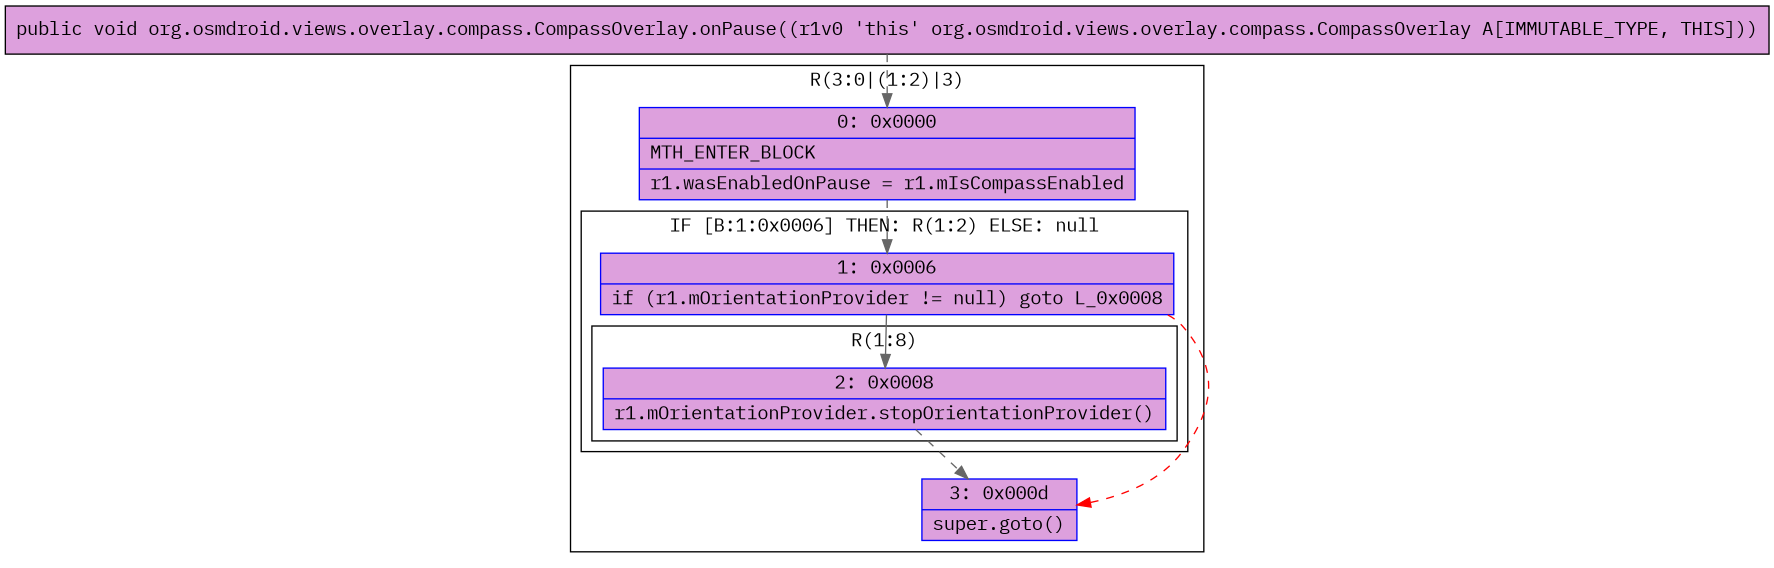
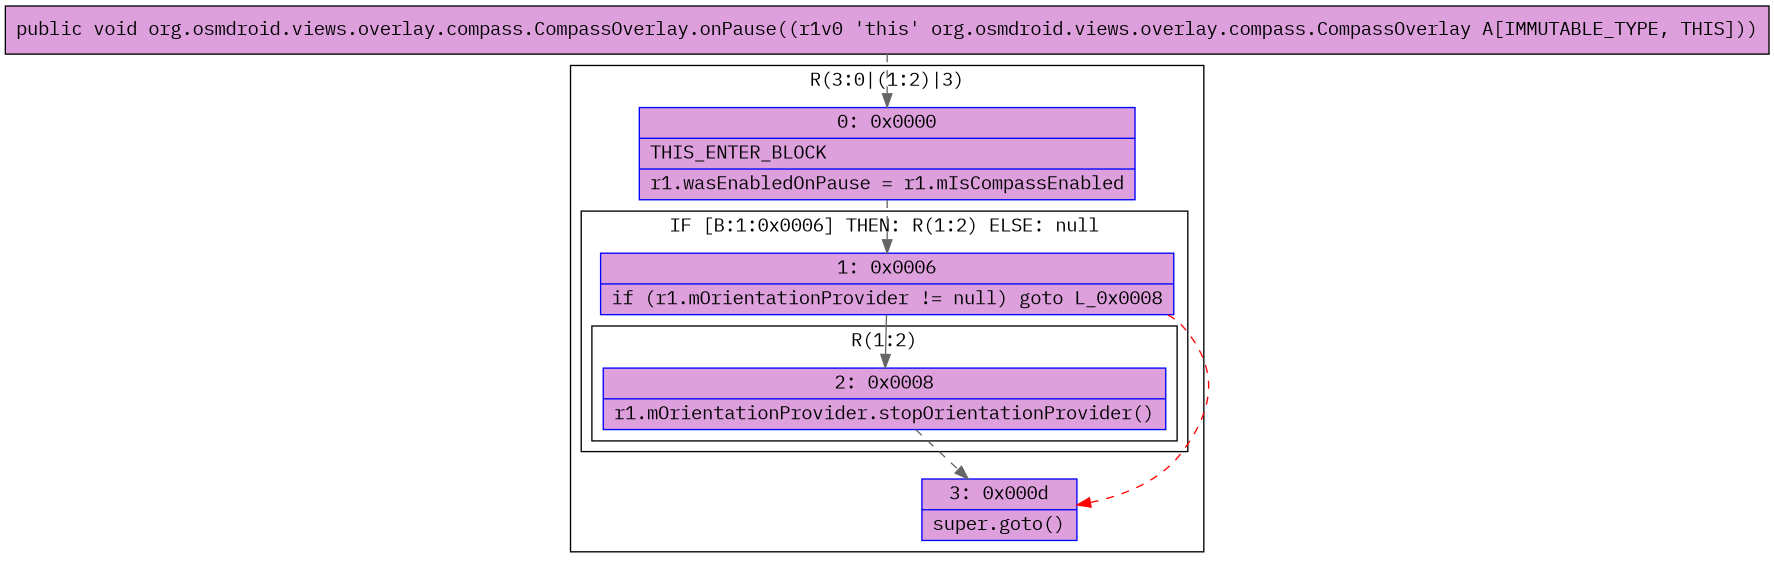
  digraph {
    fontname="IBM Plex Mono"
    node [color=blue fillcolor=plum fontname="IBM Plex Mono" shape=record style=filled]
    edge [color=gray40 fontname="IBM Plex Mono" style=dashed]
    n1 [label="{2\:\ 0x0008|r1.mOrientationProvider.stopOrientationProvider()\l}"]
    n2 [label="{1\:\ 0x0006|if (r1.mOrientationProvider != null) goto L_0x0008\l}"]
-   n3 [label="{0\:\ 0x0000|MTH_ENTER_BLOCK\l|r1.wasEnabledOnPause = r1.mIsCompassEnabled\l}"]
+   n3 [label="{0\:\ 0x0000|THIS_ENTER_BLOCK\l|r1.wasEnabledOnPause = r1.mIsCompassEnabled\l}"]
    n4 [label="{3\:\ 0x000d|super.goto()\l}"]
    n5 [label="{public void org.osmdroid.views.overlay.compass.CompassOverlay.onPause((r1v0 'this' org.osmdroid.views.overlay.compass.CompassOverlay A[IMMUTABLE_TYPE, THIS])) }" color=""]
    subgraph cluster_1 {
      label="R(3:0|(1:2)|3)"
      n3
      n4
      subgraph cluster_2 {
        label="IF [B:1:0x0006] THEN: R(1:2) ELSE: null"
        n2
        subgraph cluster_3 {
-         label="R(1:8)"
+         label="R(1:2)"
          n1
        }
      }
    }
    n1 -> n4
    n2 -> n1 [style=solid]
    n2 -> n4 [color=red]
    n3 -> n2
    n5 -> n3
  }
